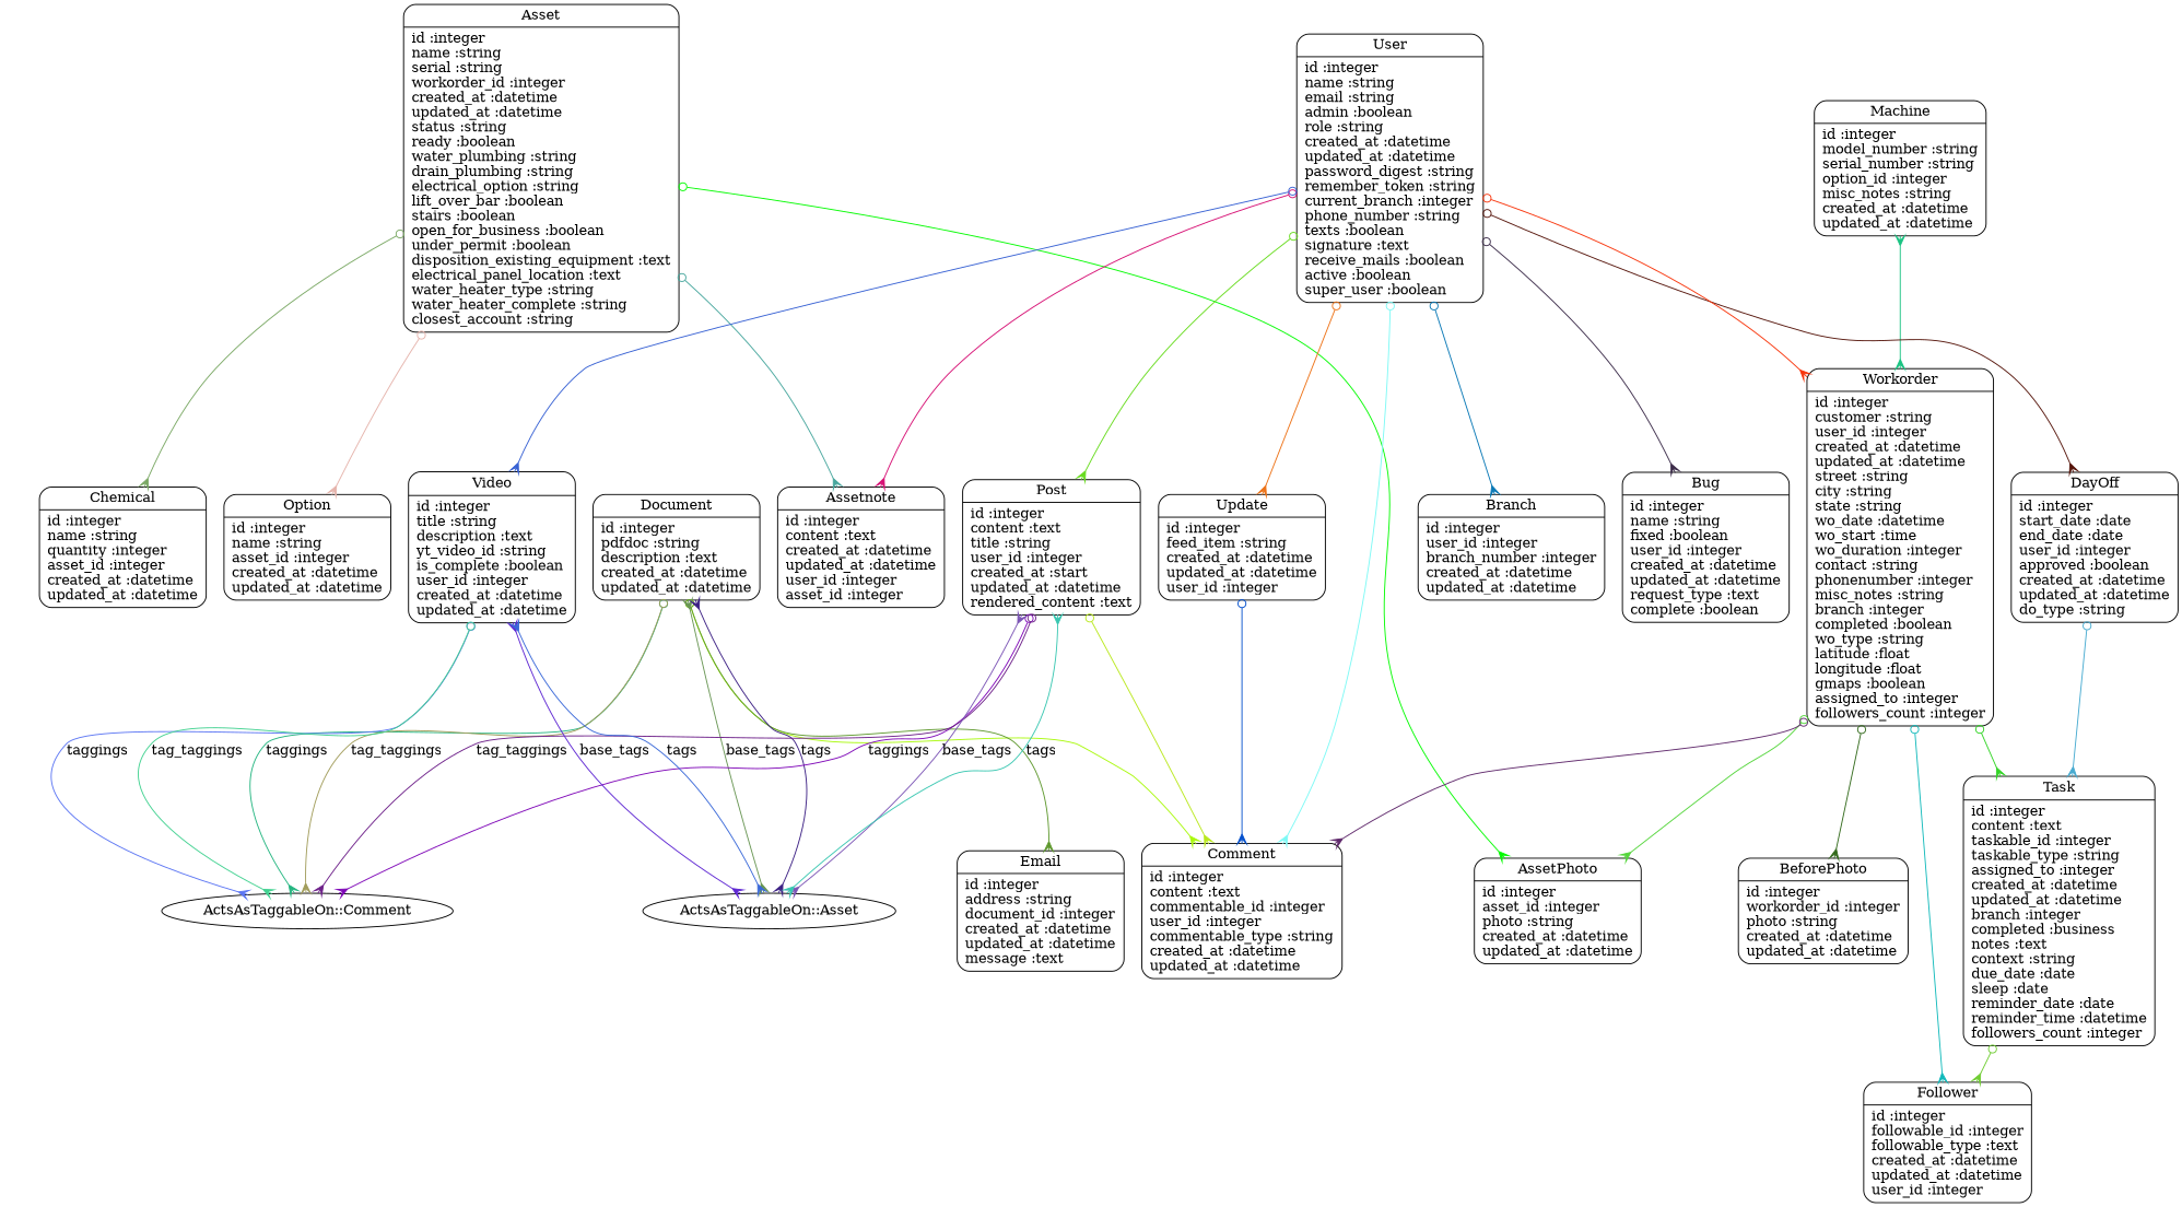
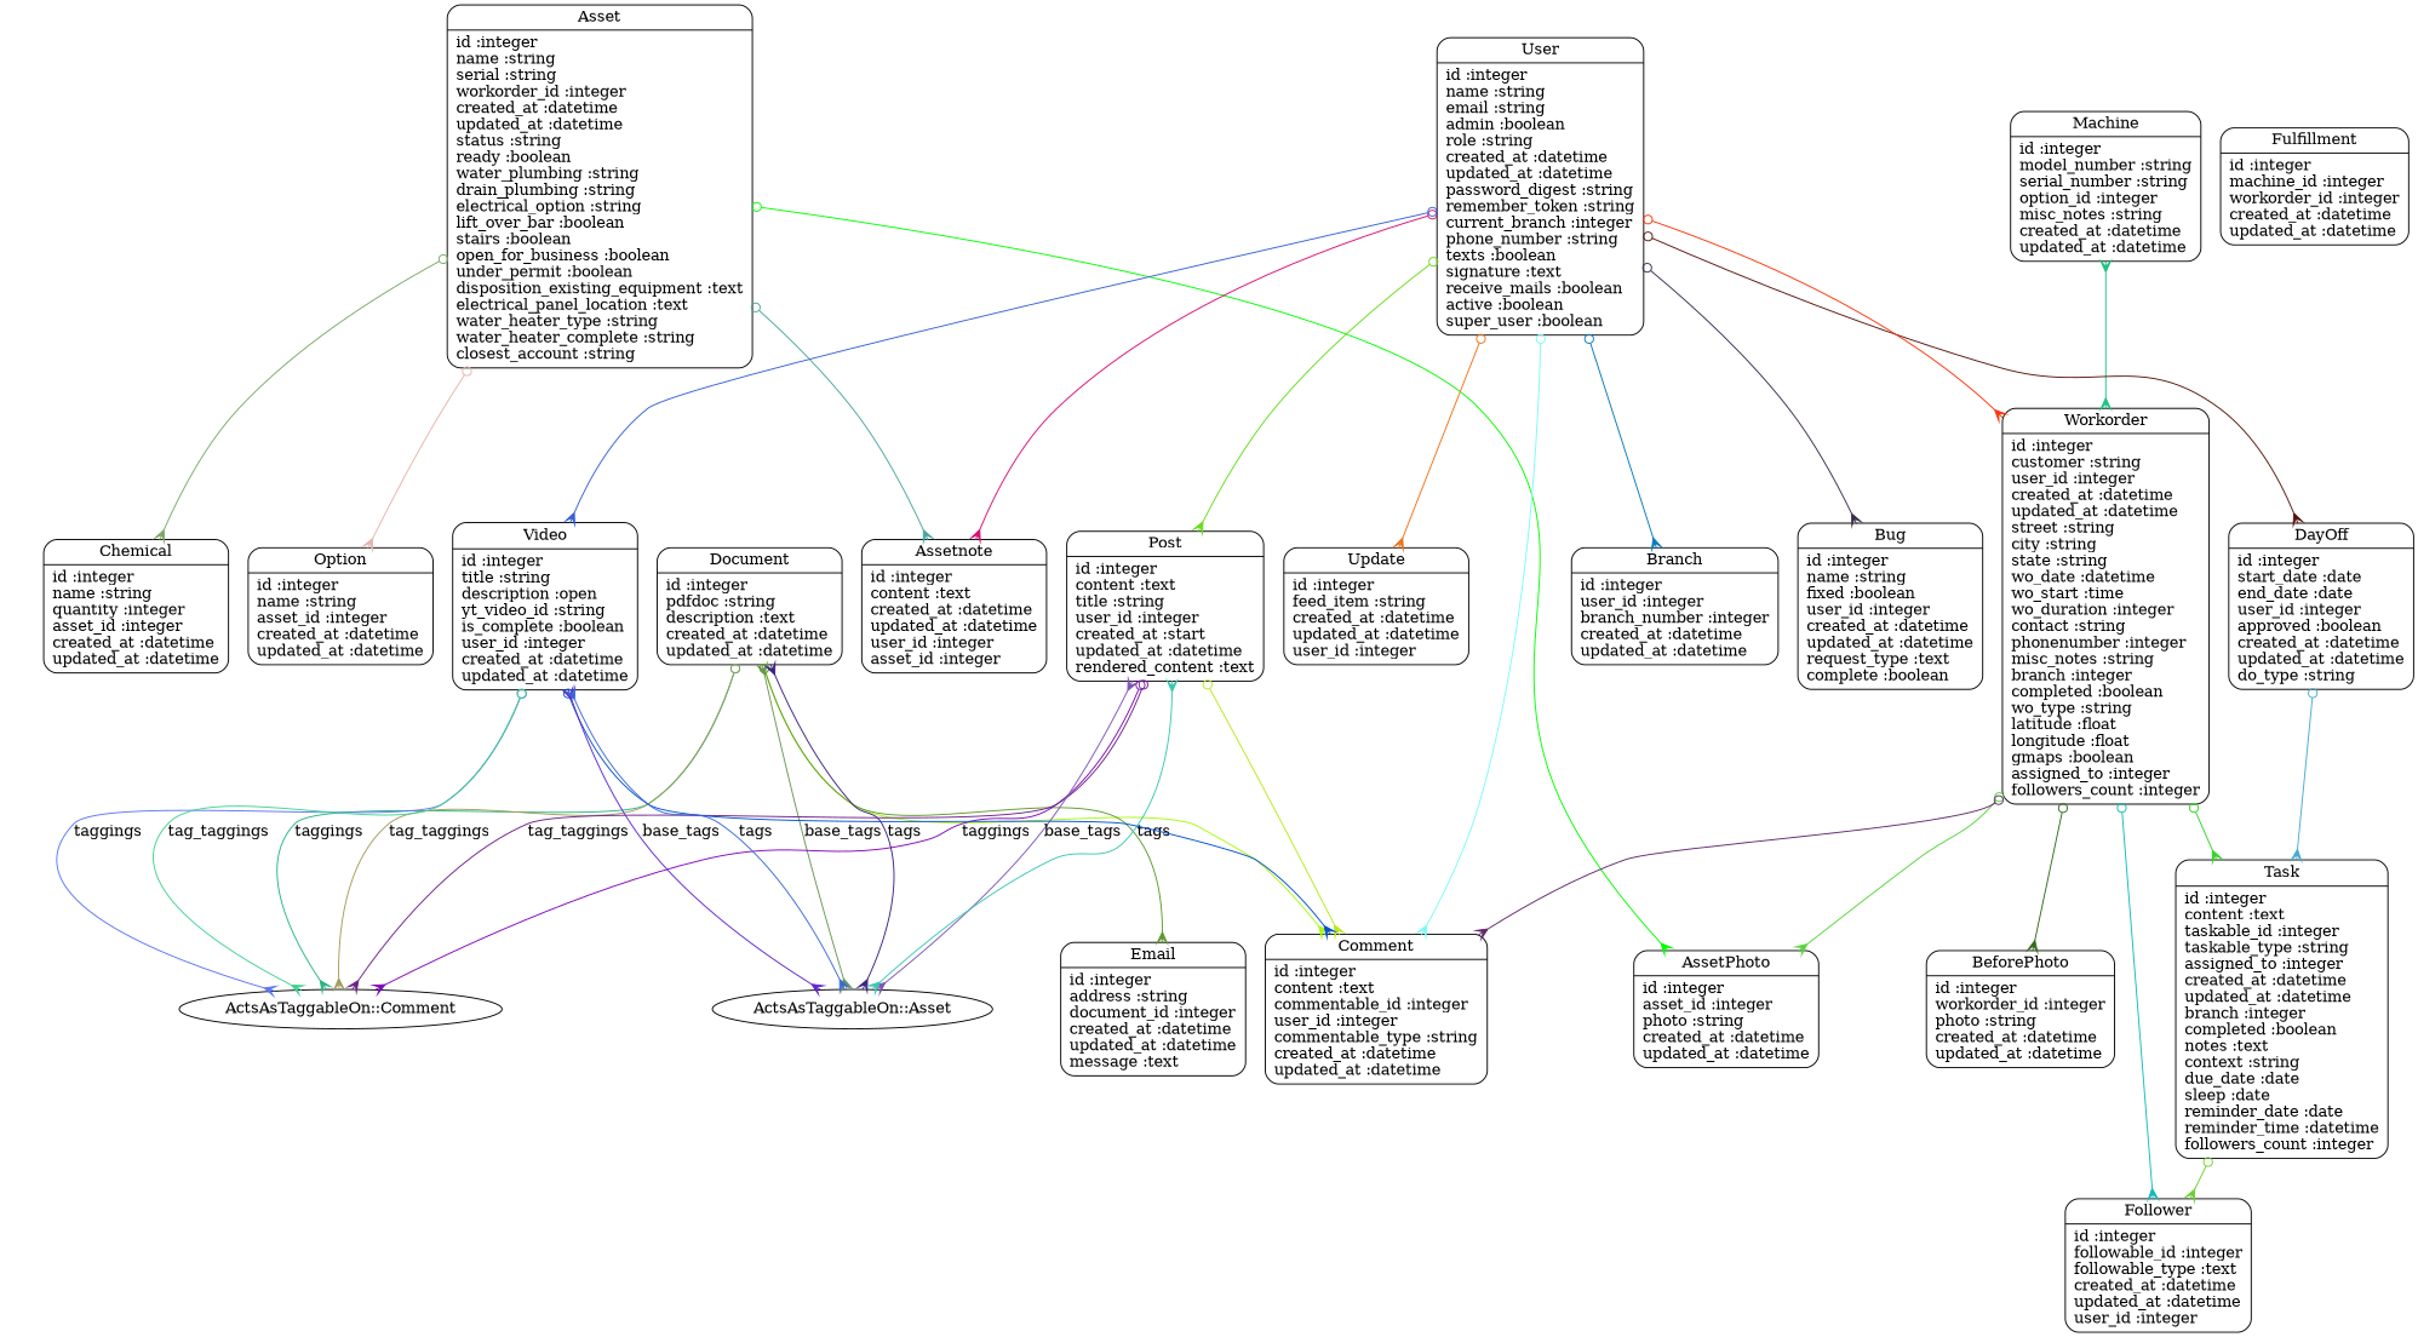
  digraph {
    splines=true
    node [shape=Mrecord]
    edge [arrowhead=crow arrowtail=odot dir=both]
    n1 [label="{Asset|id :integer\lname :string\lserial :string\lworkorder_id :integer\lcreated_at :datetime\lupdated_at :datetime\lstatus :string\lready :boolean\lwater_plumbing :string\ldrain_plumbing :string\lelectrical_option :string\llift_over_bar :boolean\lstairs :boolean\lopen_for_business :boolean\lunder_permit :boolean\ldisposition_existing_equipment :text\lelectrical_panel_location :text\lwater_heater_type :string\lwater_heater_complete :string\lclosest_account :string\l}"]
    n2 [label="{AssetPhoto|id :integer\lasset_id :integer\lphoto :string\lcreated_at :datetime\lupdated_at :datetime\l}"]
    n3 [label="{Assetnote|id :integer\lcontent :text\lcreated_at :datetime\lupdated_at :datetime\luser_id :integer\lasset_id :integer\l}"]
    n4 [label="{Chemical|id :integer\lname :string\lquantity :integer\lasset_id :integer\lcreated_at :datetime\lupdated_at :datetime\l}"]
    n5 [label="{Option|id :integer\lname :string\lasset_id :integer\lcreated_at :datetime\lupdated_at :datetime\l}"]
    n6 [label="{BeforePhoto|id :integer\lworkorder_id :integer\lphoto :string\lcreated_at :datetime\lupdated_at :datetime\l}"]
    n7 [label="{Branch|id :integer\luser_id :integer\lbranch_number :integer\lcreated_at :datetime\lupdated_at :datetime\l}"]
    n8 [label="{Bug|id :integer\lname :string\lfixed :boolean\luser_id :integer\lcreated_at :datetime\lupdated_at :datetime\lrequest_type :text\lcomplete :boolean\l}"]
    n9 [label="{Comment|id :integer\lcontent :text\lcommentable_id :integer\luser_id :integer\lcommentable_type :string\lcreated_at :datetime\lupdated_at :datetime\l}"]
    n10 [label="{DayOff|id :integer\lstart_date :date\lend_date :date\luser_id :integer\lapproved :boolean\lcreated_at :datetime\lupdated_at :datetime\ldo_type :string\l}"]
-   n11 [label="{Task|id :integer\lcontent :text\ltaskable_id :integer\ltaskable_type :string\lassigned_to :integer\lcreated_at :datetime\lupdated_at :datetime\lbranch :integer\lcompleted :business\lnotes :text\lcontext :string\ldue_date :date\lsleep :date\lreminder_date :date\lreminder_time :datetime\lfollowers_count :integer\l}"]
+   n11 [label="{Task|id :integer\lcontent :text\ltaskable_id :integer\ltaskable_type :string\lassigned_to :integer\lcreated_at :datetime\lupdated_at :datetime\lbranch :integer\lcompleted :boolean\lnotes :text\lcontext :string\ldue_date :date\lsleep :date\lreminder_date :date\lreminder_time :datetime\lfollowers_count :integer\l}"]
    n12 [label="{Document|id :integer\lpdfdoc :string\ldescription :text\lcreated_at :datetime\lupdated_at :datetime\l}"]
    n13 [label="{Email|id :integer\laddress :string\ldocument_id :integer\lcreated_at :datetime\lupdated_at :datetime\lmessage :text\l}"]
    n14 [label="ActsAsTaggableOn::Comment" shape=""]
    n15 [label="ActsAsTaggableOn::Asset" shape=""]
    n16 [label="{Follower|id :integer\lfollowable_id :integer\lfollowable_type :text\lcreated_at :datetime\lupdated_at :datetime\luser_id :integer\l}"]
+   n17 [label="{Fulfillment|id :integer\lmachine_id :integer\lworkorder_id :integer\lcreated_at :datetime\lupdated_at :datetime\l}"]
    n18 [label="{Machine|id :integer\lmodel_number :string\lserial_number :string\loption_id :integer\lmisc_notes :string\lcreated_at :datetime\lupdated_at :datetime\l}"]
    n19 [label="{Workorder|id :integer\lcustomer :string\luser_id :integer\lcreated_at :datetime\lupdated_at :datetime\lstreet :string\lcity :string\lstate :string\lwo_date :datetime\lwo_start :time\lwo_duration :integer\lcontact :string\lphonenumber :integer\lmisc_notes :string\lbranch :integer\lcompleted :boolean\lwo_type :string\llatitude :float\llongitude :float\lgmaps :boolean\lassigned_to :integer\lfollowers_count :integer\l}"]
    n20 [label="{Post|id :integer\lcontent :text\ltitle :string\luser_id :integer\lcreated_at :start\lupdated_at :datetime\lrendered_content :text\l}"]
    n21 [label="{Update|id :integer\lfeed_item :string\lcreated_at :datetime\lupdated_at :datetime\luser_id :integer\l}"]
    n22 [label="{User|id :integer\lname :string\lemail :string\ladmin :boolean\lrole :string\lcreated_at :datetime\lupdated_at :datetime\lpassword_digest :string\lremember_token :string\lcurrent_branch :integer\lphone_number :string\ltexts :boolean\lsignature :text\lreceive_mails :boolean\lactive :boolean\lsuper_user :boolean\l}"]
-   n23 [label="{Video|id :integer\ltitle :string\ldescription :text\lyt_video_id :string\lis_complete :boolean\luser_id :integer\lcreated_at :datetime\lupdated_at :datetime\l}"]
+   n23 [label="{Video|id :integer\ltitle :string\ldescription :open\lyt_video_id :string\lis_complete :boolean\luser_id :integer\lcreated_at :datetime\lupdated_at :datetime\l}"]
    n1 -> n2 [color="#04FB02"]
    n1 -> n3 [color="#47A69D"]
    n1 -> n4 [color="#7AA864"]
    n1 -> n5 [color="#E5B3AB"]
    n10 -> n11 [color="#46AAD0"]
    n11 -> n16 [color="#70CD33"]
    n12 -> n9 [color="#A9F90C"]
    n12 -> n13 [color="#5E982D"]
    n12 -> n14 [color="#24B580" label=taggings]
    n12 -> n14 [color="#A19C5A" label=tag_taggings]
    n12 -> n15 [arrowtail=crow color="#689553" label=base_tags]
    n12 -> n15 [arrowtail=crow color="#3B1F83" label=tags]
    n18 -> n19 [arrowtail=crow color="#1AC382"]
    n19 -> n2 [color="#54D53B"]
    n19 -> n6 [color="#336A1C"]
    n19 -> n9 [color="#5F286B"]
    n19 -> n11 [color="#32D425"]
    n19 -> n16 [color="#10B9BA"]
    n20 -> n9 [color="#B9E81C"]
    n20 -> n14 [color="#7E06B7" label=taggings]
    n20 -> n14 [color="#6C1E88" label=tag_taggings]
    n20 -> n15 [arrowtail=crow color="#7B54B5" label=base_tags]
    n20 -> n15 [arrowtail=crow color="#39C7B1" label=tags]
    n22 -> n3 [color="#D60E73"]
    n22 -> n7 [color="#0777B5"]
    n22 -> n8 [color="#3B2B49"]
    n22 -> n9 [color="#7DF9F5"]
    n22 -> n10 [color="#55140A"]
    n22 -> n19 [color="#F8340A"]
    n22 -> n20 [color="#66DB1C"]
    n22 -> n21 [color="#ED7217"]
    n22 -> n23 [color="#3660D3"]
-   n21 -> n9 [color="#034FCC"]
+   n23 -> n9 [color="#034FCC"]
    n23 -> n14 [color="#5B75F3" label=taggings]
    n23 -> n14 [color="#41D190" label=tag_taggings]
    n23 -> n15 [arrowtail=crow color="#5D25D2" label=base_tags]
    n23 -> n15 [arrowtail=crow color="#3968D8" label=tags]
  }
